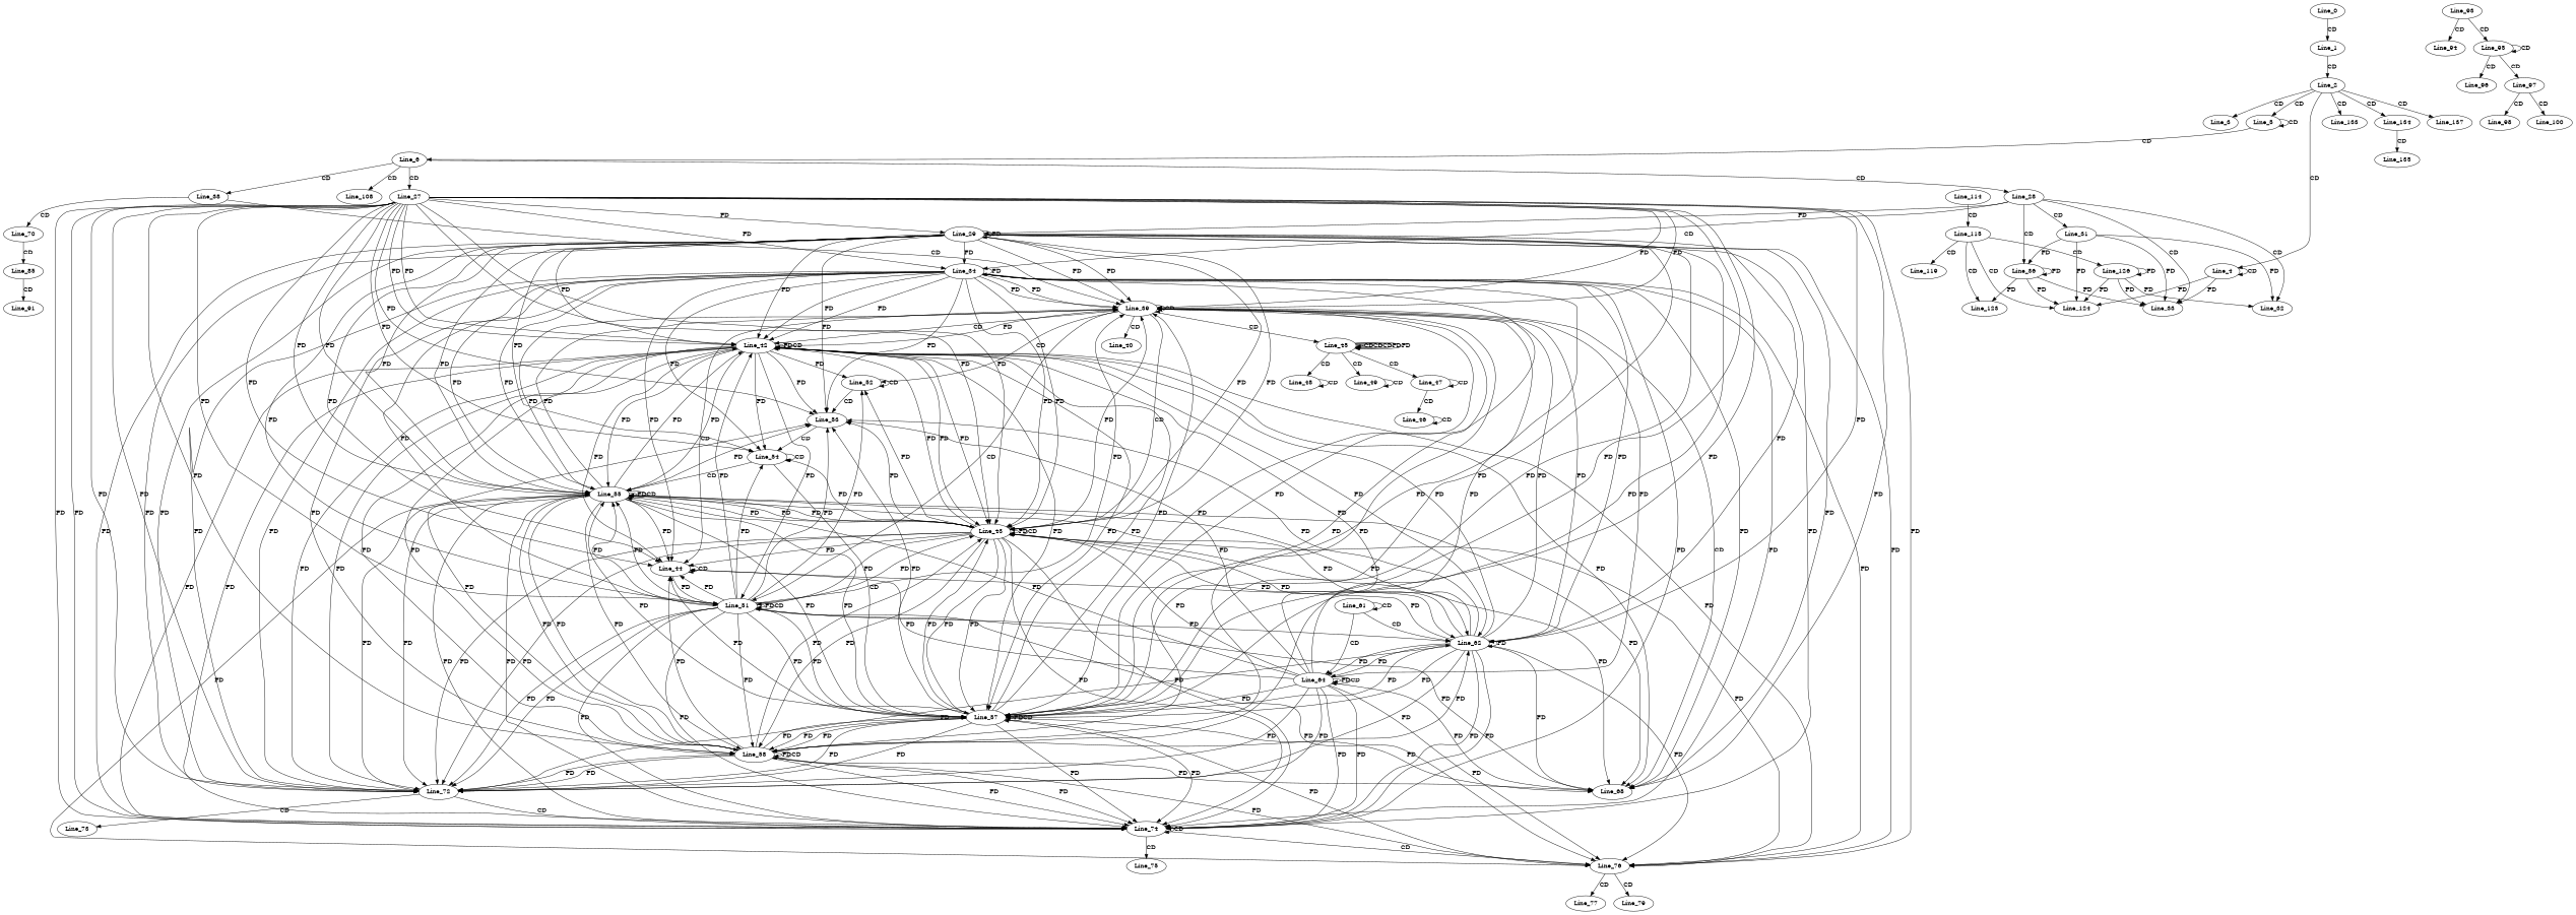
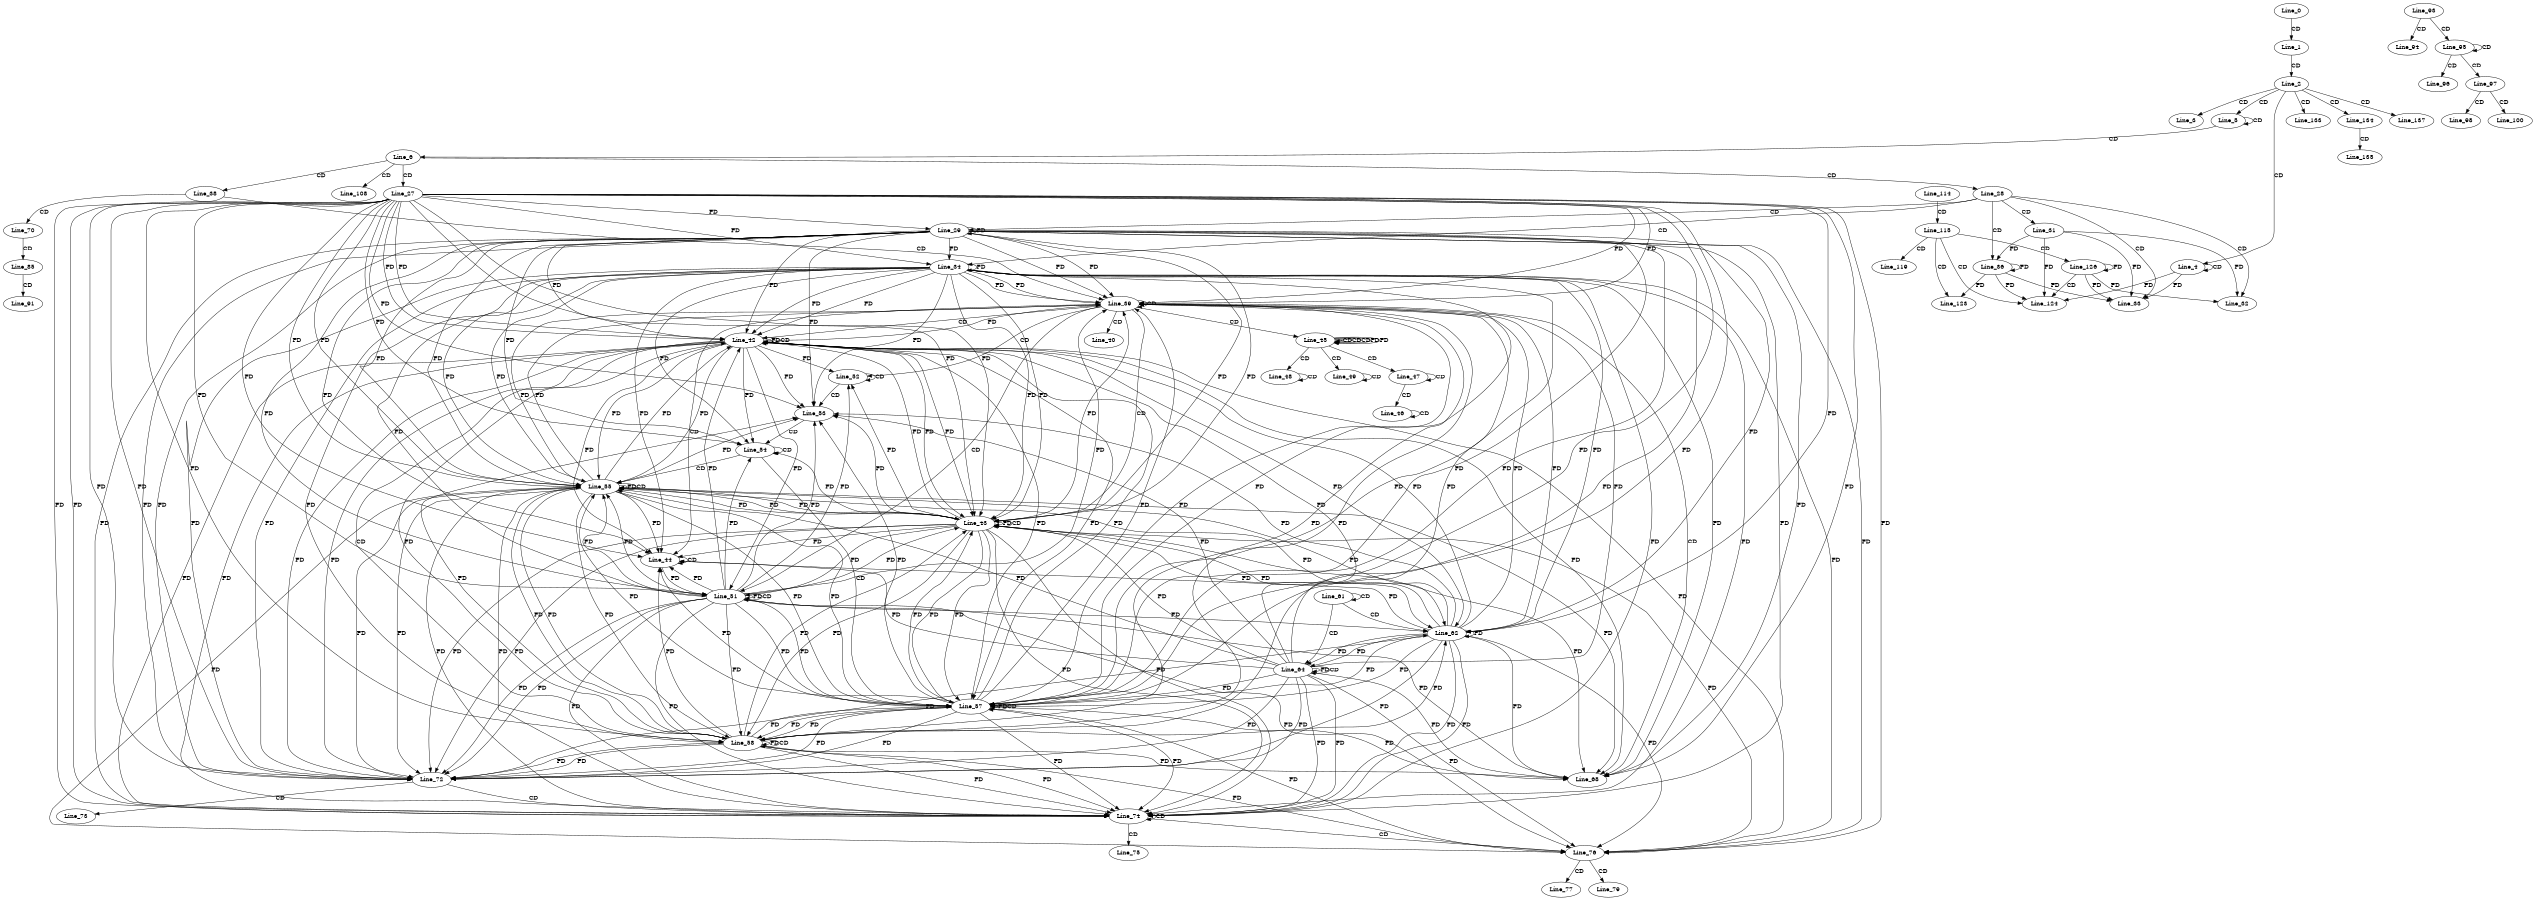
  digraph {
    Line_0
    Line_1
    Line_2
    Line_3
    Line_4
    Line_5
    Line_133
    Line_134
    Line_137
    Line_33
    Line_124
    Line_6
    Line_135
    Line_27
    Line_28
    Line_38
    Line_108
    Line_29
    Line_34
    Line_39
    Line_42
    Line_43
    Line_44
    Line_51
    Line_53
    Line_54
    Line_55
    Line_57
    Line_58
    Line_62
    Line_68
    Line_72
    Line_74
    Line_76
    Line_31
    Line_32
    Line_36
    Line_70
    Line_40
    Line_45
    Line_52
    Line_64
    Line_73
    Line_75
    Line_77
    Line_79
    Line_123
    Line_85
    Line_47
    Line_48
    Line_49
    Line_46
    Line_61
    Line_91
    Line_93
    Line_94
    Line_95
    Line_96
    Line_97
    Line_98
    Line_100
    Line_114
    Line_115
    Line_119
    Line_126
    Line_0 -> Line_1 [label=CD]
    Line_1 -> Line_2 [label=CD]
    Line_2 -> Line_3 [label=CD]
    Line_2 -> Line_4 [label=CD]
    Line_2 -> Line_5 [label=CD]
    Line_2 -> Line_133 [label=CD]
    Line_2 -> Line_134 [label=CD]
    Line_2 -> Line_137 [label=CD]
    Line_4 -> Line_4 [label=CD]
    Line_4 -> Line_33 [label=FD]
    Line_4 -> Line_124 [label=FD]
    Line_5 -> Line_5 [label=CD]
    Line_5 -> Line_6 [label=CD]
    Line_134 -> Line_135 [label=CD]
    Line_6 -> Line_27 [label=CD]
    Line_6 -> Line_28 [label=CD]
    Line_6 -> Line_38 [label=CD]
    Line_6 -> Line_108 [label=CD]
    Line_27 -> Line_29 [label=FD]
    Line_27 -> Line_34 [label=FD]
    Line_27 -> Line_39 [label=FD]
    Line_27 -> Line_39 [label=FD]
    Line_27 -> Line_42 [label=FD]
    Line_27 -> Line_42 [label=FD]
    Line_27 -> Line_43 [label=FD]
    Line_27 -> Line_43 [label=FD]
    Line_27 -> Line_44 [label=FD]
    Line_27 -> Line_51 [label=FD]
    Line_27 -> Line_53 [label=FD]
    Line_27 -> Line_54 [label=FD]
    Line_27 -> Line_55 [label=FD]
    Line_27 -> Line_55 [label=FD]
    Line_27 -> Line_57 [label=FD]
    Line_27 -> Line_57 [label=FD]
    Line_27 -> Line_58 [label=FD]
    Line_27 -> Line_62 [label=FD]
    Line_27 -> Line_68 [label=FD]
    Line_27 -> Line_72 [label=FD]
    Line_27 -> Line_72 [label=FD]
    Line_27 -> Line_74 [label=FD]
    Line_27 -> Line_74 [label=FD]
    Line_27 -> Line_76 [label=FD]
    Line_28 -> Line_33 [label=CD]
-   Line_28 -> Line_29 [label=FD]
+   Line_28 -> Line_29 [label=CD]
    Line_28 -> Line_34 [label=CD]
    Line_28 -> Line_31 [label=CD]
    Line_28 -> Line_32 [label=CD]
    Line_28 -> Line_36 [label=CD]
    Line_38 -> Line_39 [label=CD]
    Line_38 -> Line_70 [label=CD]
    Line_29 -> Line_29 [label=FD]
    Line_29 -> Line_34 [label=FD]
    Line_29 -> Line_39 [label=FD]
    Line_29 -> Line_39 [label=FD]
    Line_29 -> Line_42 [label=FD]
    Line_29 -> Line_42 [label=FD]
    Line_29 -> Line_43 [label=FD]
    Line_29 -> Line_43 [label=FD]
    Line_29 -> Line_44 [label=FD]
    Line_29 -> Line_51 [label=FD]
    Line_29 -> Line_53 [label=FD]
    Line_29 -> Line_54 [label=FD]
    Line_29 -> Line_55 [label=FD]
    Line_29 -> Line_55 [label=FD]
    Line_29 -> Line_57 [label=FD]
    Line_29 -> Line_57 [label=FD]
    Line_29 -> Line_58 [label=FD]
    Line_29 -> Line_62 [label=FD]
    Line_29 -> Line_68 [label=FD]
    Line_29 -> Line_72 [label=FD]
    Line_29 -> Line_72 [label=FD]
    Line_29 -> Line_74 [label=FD]
    Line_29 -> Line_74 [label=FD]
    Line_29 -> Line_76 [label=FD]
    Line_34 -> Line_34 [label=FD]
    Line_34 -> Line_39 [label=FD]
    Line_34 -> Line_39 [label=FD]
    Line_34 -> Line_42 [label=FD]
    Line_34 -> Line_42 [label=FD]
    Line_34 -> Line_43 [label=FD]
    Line_34 -> Line_43 [label=FD]
    Line_34 -> Line_44 [label=FD]
    Line_34 -> Line_51 [label=FD]
    Line_34 -> Line_53 [label=FD]
    Line_34 -> Line_54 [label=FD]
    Line_34 -> Line_55 [label=FD]
    Line_34 -> Line_55 [label=FD]
    Line_34 -> Line_57 [label=FD]
    Line_34 -> Line_57 [label=FD]
    Line_34 -> Line_58 [label=FD]
    Line_34 -> Line_62 [label=FD]
    Line_34 -> Line_68 [label=FD]
    Line_34 -> Line_72 [label=FD]
    Line_34 -> Line_72 [label=FD]
    Line_34 -> Line_74 [label=FD]
    Line_34 -> Line_74 [label=FD]
    Line_34 -> Line_76 [label=FD]
    Line_39 -> Line_39 [label=CD]
    Line_39 -> Line_42 [label=CD]
    Line_39 -> Line_43 [label=CD]
    Line_39 -> Line_44 [label=CD]
    Line_39 -> Line_51 [label=CD]
    Line_39 -> Line_68 [label=CD]
    Line_39 -> Line_40 [label=CD]
    Line_39 -> Line_45 [label=CD]
    Line_39 -> Line_52 [label=CD]
    Line_42 -> Line_39 [label=FD]
    Line_42 -> Line_42 [label=FD]
    Line_42 -> Line_42 [label=CD]
    Line_42 -> Line_43 [label=FD]
    Line_42 -> Line_43 [label=FD]
    Line_42 -> Line_44 [label=FD]
    Line_42 -> Line_51 [label=FD]
    Line_42 -> Line_53 [label=FD]
    Line_42 -> Line_54 [label=FD]
    Line_42 -> Line_55 [label=FD]
    Line_42 -> Line_55 [label=FD]
    Line_42 -> Line_57 [label=FD]
    Line_42 -> Line_57 [label=FD]
-   Line_42 -> Line_58 [label=FD]
+   Line_42 -> Line_58 [label=CD]
    Line_42 -> Line_62 [label=FD]
    Line_42 -> Line_68 [label=FD]
    Line_42 -> Line_72 [label=FD]
    Line_42 -> Line_72 [label=FD]
    Line_42 -> Line_74 [label=FD]
    Line_42 -> Line_74 [label=FD]
    Line_42 -> Line_76 [label=FD]
    Line_42 -> Line_52 [label=FD]
    Line_43 -> Line_39 [label=FD]
    Line_43 -> Line_42 [label=FD]
    Line_43 -> Line_43 [label=FD]
    Line_43 -> Line_43 [label=CD]
    Line_43 -> Line_44 [label=FD]
    Line_43 -> Line_51 [label=FD]
    Line_43 -> Line_53 [label=FD]
    Line_43 -> Line_54 [label=FD]
    Line_43 -> Line_55 [label=FD]
    Line_43 -> Line_55 [label=FD]
    Line_43 -> Line_57 [label=FD]
    Line_43 -> Line_57 [label=FD]
    Line_43 -> Line_58 [label=FD]
    Line_43 -> Line_62 [label=FD]
    Line_43 -> Line_68 [label=FD]
    Line_43 -> Line_72 [label=FD]
    Line_43 -> Line_72 [label=FD]
    Line_43 -> Line_74 [label=FD]
    Line_43 -> Line_74 [label=FD]
    Line_43 -> Line_76 [label=FD]
    Line_43 -> Line_52 [label=FD]
    Line_44 -> Line_44 [label=CD]
    Line_44 -> Line_51 [label=FD]
    Line_51 -> Line_39 [label=FD]
    Line_51 -> Line_42 [label=FD]
    Line_51 -> Line_43 [label=FD]
    Line_51 -> Line_44 [label=FD]
    Line_51 -> Line_51 [label=FD]
    Line_51 -> Line_51 [label=CD]
    Line_51 -> Line_53 [label=FD]
    Line_51 -> Line_54 [label=FD]
    Line_51 -> Line_55 [label=FD]
    Line_51 -> Line_55 [label=FD]
    Line_51 -> Line_57 [label=FD]
    Line_51 -> Line_57 [label=FD]
    Line_51 -> Line_58 [label=FD]
    Line_51 -> Line_62 [label=FD]
    Line_51 -> Line_68 [label=FD]
    Line_51 -> Line_72 [label=FD]
    Line_51 -> Line_72 [label=FD]
    Line_51 -> Line_74 [label=FD]
    Line_51 -> Line_74 [label=FD]
    Line_51 -> Line_76 [label=FD]
    Line_51 -> Line_52 [label=FD]
    Line_53 -> Line_54 [label=CD]
    Line_54 -> Line_54 [label=CD]
    Line_54 -> Line_55 [label=CD]
    Line_54 -> Line_57 [label=CD]
    Line_55 -> Line_39 [label=FD]
    Line_55 -> Line_39 [label=FD]
    Line_55 -> Line_42 [label=FD]
    Line_55 -> Line_43 [label=FD]
    Line_55 -> Line_44 [label=FD]
    Line_55 -> Line_53 [label=FD]
    Line_55 -> Line_55 [label=FD]
    Line_55 -> Line_55 [label=CD]
    Line_55 -> Line_57 [label=FD]
    Line_55 -> Line_57 [label=FD]
    Line_55 -> Line_58 [label=FD]
    Line_55 -> Line_58 [label=FD]
    Line_55 -> Line_62 [label=FD]
    Line_55 -> Line_68 [label=FD]
    Line_55 -> Line_72 [label=FD]
    Line_55 -> Line_72 [label=FD]
    Line_55 -> Line_74 [label=FD]
    Line_55 -> Line_74 [label=FD]
    Line_55 -> Line_76 [label=FD]
    Line_57 -> Line_39 [label=FD]
    Line_57 -> Line_39 [label=FD]
    Line_57 -> Line_42 [label=FD]
    Line_57 -> Line_43 [label=FD]
    Line_57 -> Line_44 [label=FD]
    Line_57 -> Line_53 [label=FD]
    Line_57 -> Line_55 [label=FD]
    Line_57 -> Line_57 [label=FD]
    Line_57 -> Line_57 [label=CD]
    Line_57 -> Line_58 [label=FD]
    Line_57 -> Line_58 [label=FD]
    Line_57 -> Line_62 [label=FD]
    Line_57 -> Line_68 [label=FD]
    Line_57 -> Line_72 [label=FD]
    Line_57 -> Line_72 [label=FD]
    Line_57 -> Line_74 [label=FD]
    Line_57 -> Line_74 [label=FD]
    Line_57 -> Line_76 [label=FD]
    Line_58 -> Line_39 [label=FD]
    Line_58 -> Line_39 [label=FD]
    Line_58 -> Line_42 [label=FD]
    Line_58 -> Line_43 [label=FD]
    Line_58 -> Line_44 [label=FD]
    Line_58 -> Line_53 [label=FD]
    Line_58 -> Line_55 [label=FD]
    Line_58 -> Line_57 [label=FD]
    Line_58 -> Line_58 [label=FD]
    Line_58 -> Line_58 [label=CD]
    Line_58 -> Line_62 [label=FD]
    Line_58 -> Line_68 [label=FD]
    Line_58 -> Line_72 [label=FD]
    Line_58 -> Line_72 [label=FD]
    Line_58 -> Line_74 [label=FD]
    Line_58 -> Line_74 [label=FD]
    Line_58 -> Line_76 [label=FD]
    Line_62 -> Line_39 [label=FD]
    Line_62 -> Line_39 [label=FD]
    Line_62 -> Line_42 [label=FD]
    Line_62 -> Line_43 [label=FD]
    Line_62 -> Line_44 [label=FD]
    Line_62 -> Line_53 [label=FD]
    Line_62 -> Line_55 [label=FD]
    Line_62 -> Line_57 [label=FD]
    Line_62 -> Line_62 [label=FD]
    Line_62 -> Line_68 [label=FD]
    Line_62 -> Line_72 [label=FD]
    Line_62 -> Line_72 [label=FD]
    Line_62 -> Line_74 [label=FD]
    Line_62 -> Line_74 [label=FD]
    Line_62 -> Line_76 [label=FD]
    Line_62 -> Line_64 [label=FD]
    Line_62 -> Line_64 [label=FD]
    Line_72 -> Line_74 [label=CD]
    Line_72 -> Line_73 [label=CD]
    Line_74 -> Line_74 [label=CD]
    Line_74 -> Line_76 [label=CD]
    Line_74 -> Line_75 [label=CD]
    Line_76 -> Line_77 [label=CD]
    Line_76 -> Line_79 [label=CD]
    Line_31 -> Line_33 [label=FD]
    Line_31 -> Line_124 [label=FD]
    Line_31 -> Line_32 [label=FD]
    Line_31 -> Line_36 [label=FD]
    Line_36 -> Line_33 [label=FD]
    Line_36 -> Line_124 [label=FD]
    Line_36 -> Line_36 [label=FD]
    Line_36 -> Line_123 [label=FD]
    Line_70 -> Line_85 [label=CD]
    Line_45 -> Line_45 [label=CD]
    Line_45 -> Line_45 [label=CD]
    Line_45 -> Line_45 [label=CD]
    Line_45 -> Line_45 [label=FD]
    Line_45 -> Line_45 [label=FD]
    Line_45 -> Line_47 [label=CD]
    Line_45 -> Line_48 [label=CD]
    Line_45 -> Line_49 [label=CD]
    Line_52 -> Line_53 [label=CD]
    Line_52 -> Line_52 [label=CD]
    Line_64 -> Line_39 [label=FD]
    Line_64 -> Line_39 [label=FD]
    Line_64 -> Line_42 [label=FD]
    Line_64 -> Line_43 [label=FD]
    Line_64 -> Line_44 [label=FD]
    Line_64 -> Line_53 [label=FD]
    Line_64 -> Line_55 [label=FD]
    Line_64 -> Line_57 [label=FD]
    Line_64 -> Line_68 [label=FD]
    Line_64 -> Line_72 [label=FD]
    Line_64 -> Line_72 [label=FD]
    Line_64 -> Line_74 [label=FD]
    Line_64 -> Line_74 [label=FD]
    Line_64 -> Line_76 [label=FD]
    Line_64 -> Line_64 [label=FD]
    Line_64 -> Line_64 [label=CD]
    Line_85 -> Line_91 [label=CD]
    Line_47 -> Line_47 [label=CD]
    Line_47 -> Line_46 [label=CD]
    Line_48 -> Line_48 [label=CD]
    Line_49 -> Line_49 [label=CD]
    Line_46 -> Line_46 [label=CD]
    Line_61 -> Line_62 [label=CD]
    Line_61 -> Line_64 [label=CD]
    Line_61 -> Line_61 [label=CD]
    Line_93 -> Line_94 [label=CD]
    Line_93 -> Line_95 [label=CD]
    Line_95 -> Line_95 [label=CD]
    Line_95 -> Line_96 [label=CD]
    Line_95 -> Line_97 [label=CD]
    Line_97 -> Line_98 [label=CD]
    Line_97 -> Line_100 [label=CD]
    Line_114 -> Line_115 [label=CD]
    Line_115 -> Line_124 [label=CD]
    Line_115 -> Line_123 [label=CD]
    Line_115 -> Line_119 [label=CD]
    Line_115 -> Line_126 [label=CD]
    Line_126 -> Line_33 [label=FD]
-   Line_126 -> Line_124 [label=FD]
+   Line_126 -> Line_124 [label=CD]
    Line_126 -> Line_32 [label=FD]
    Line_126 -> Line_126 [label=FD]
  }
